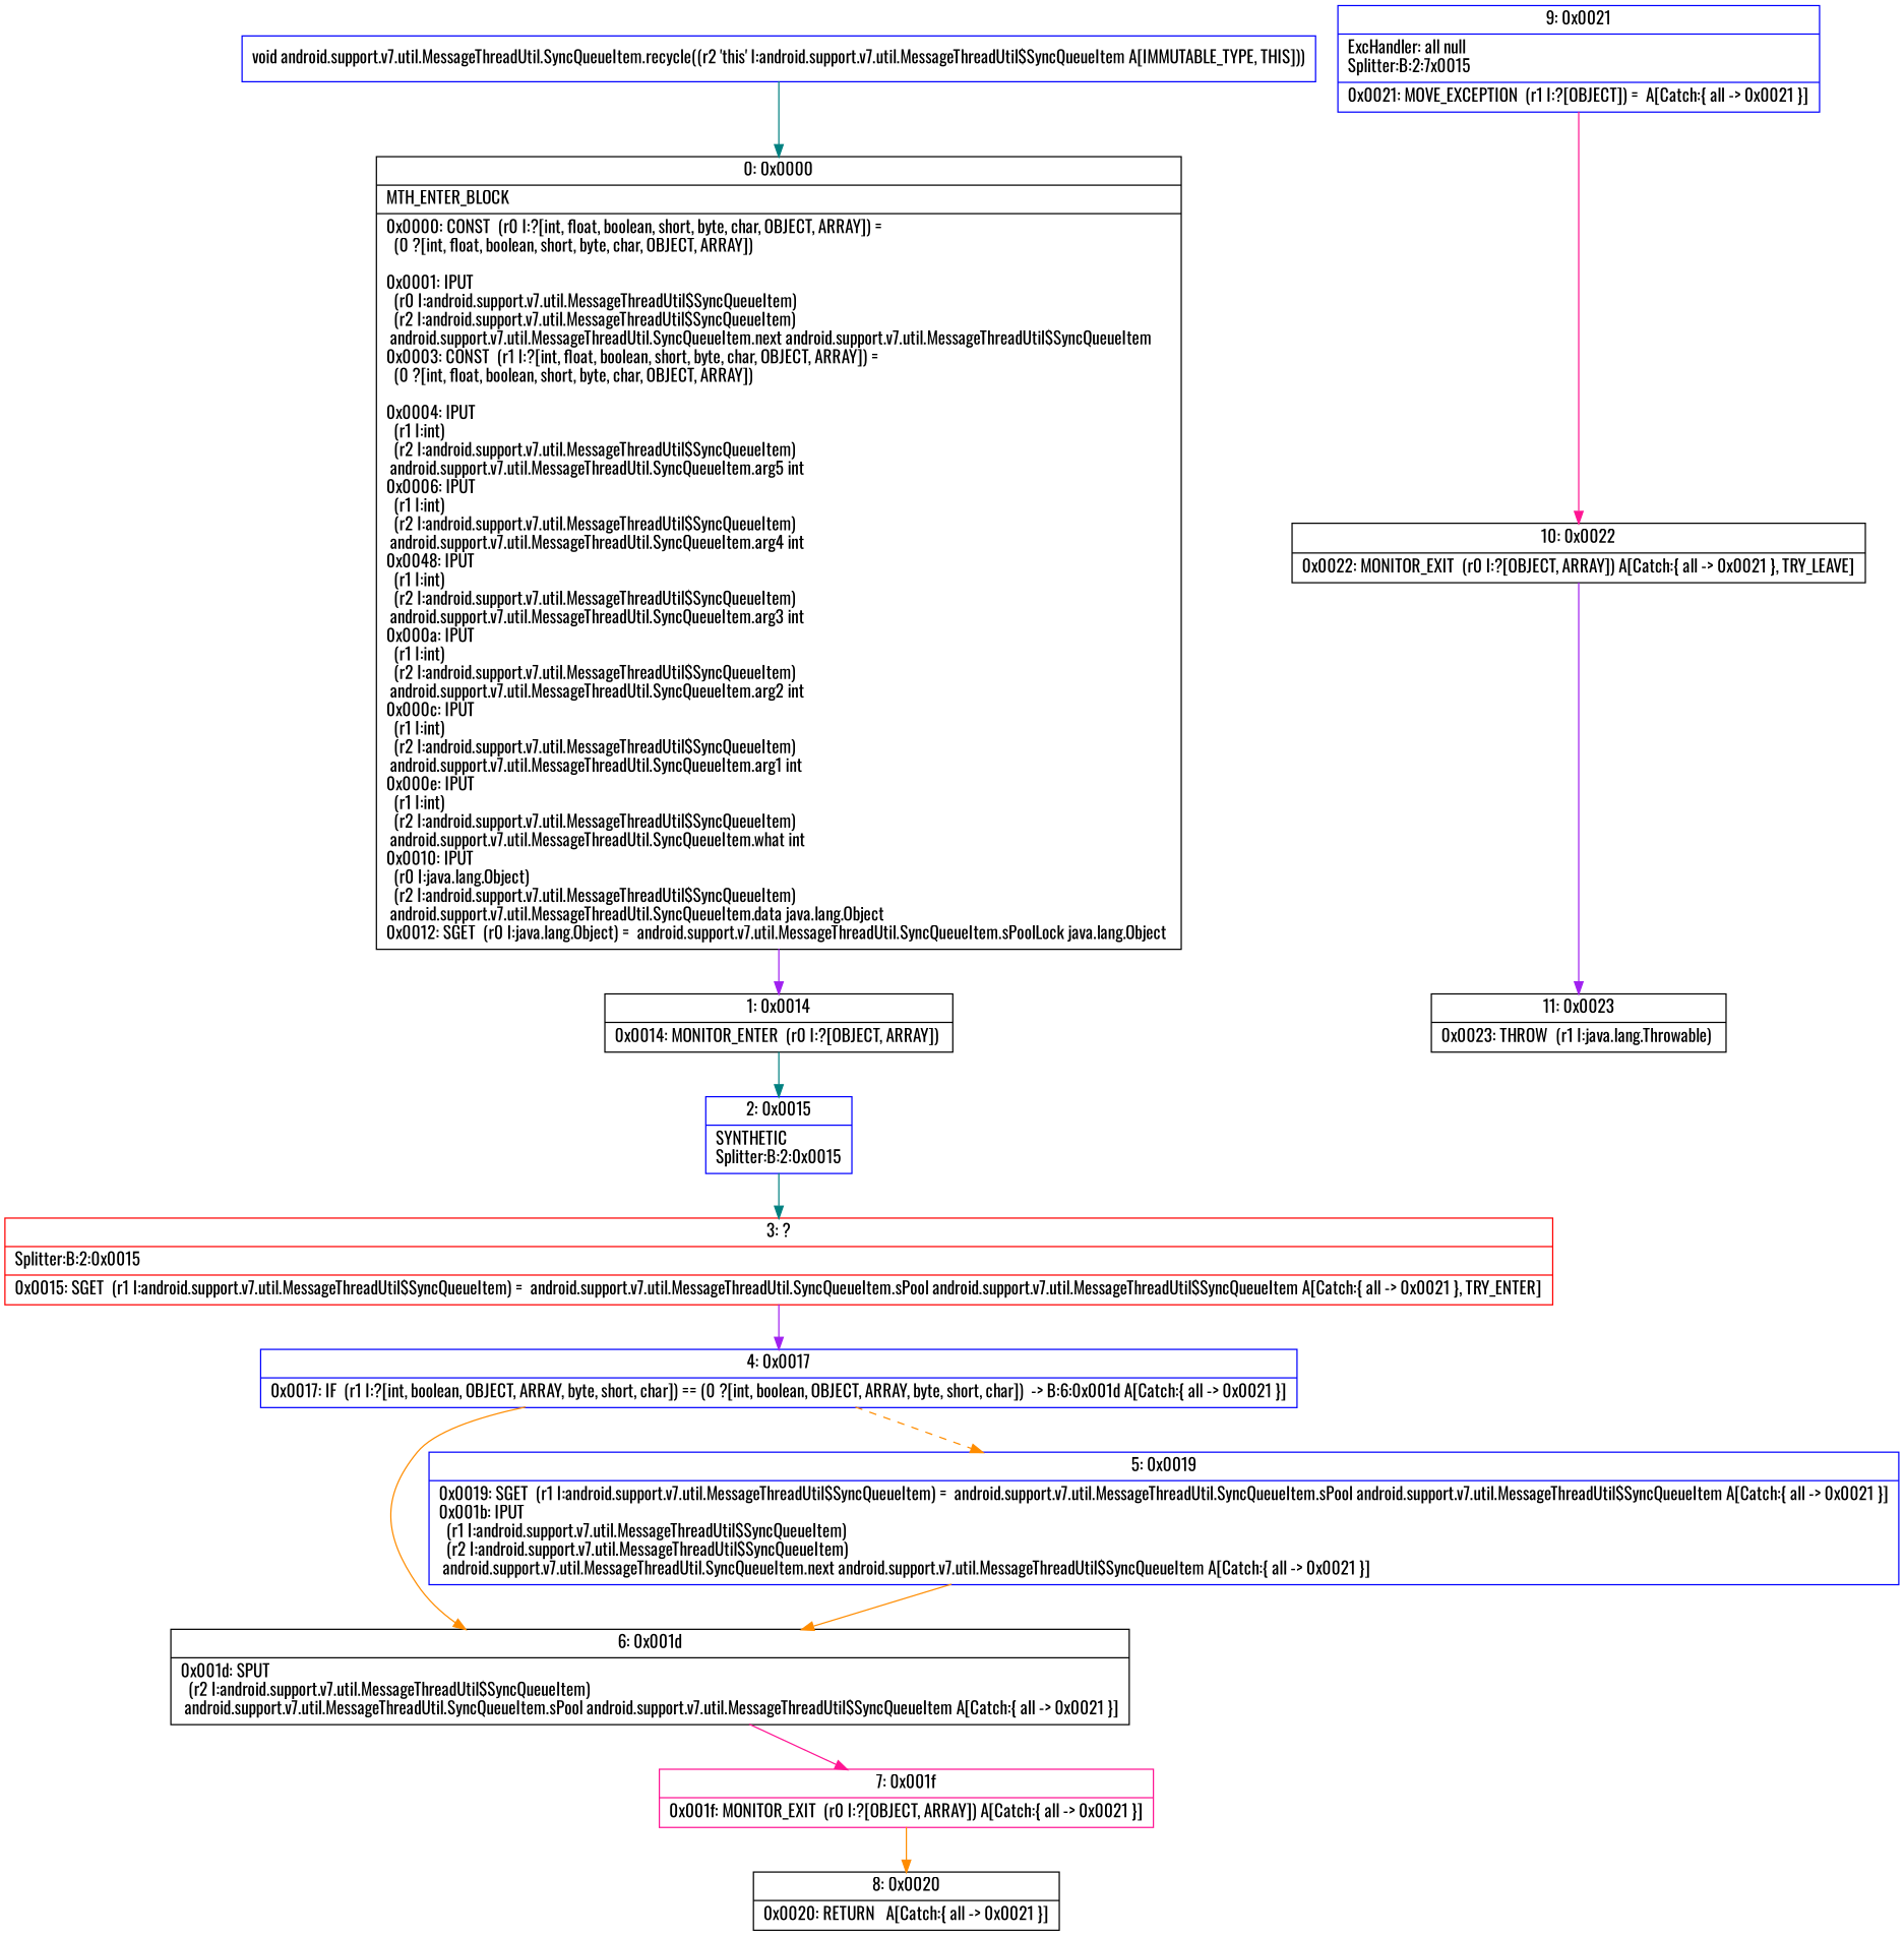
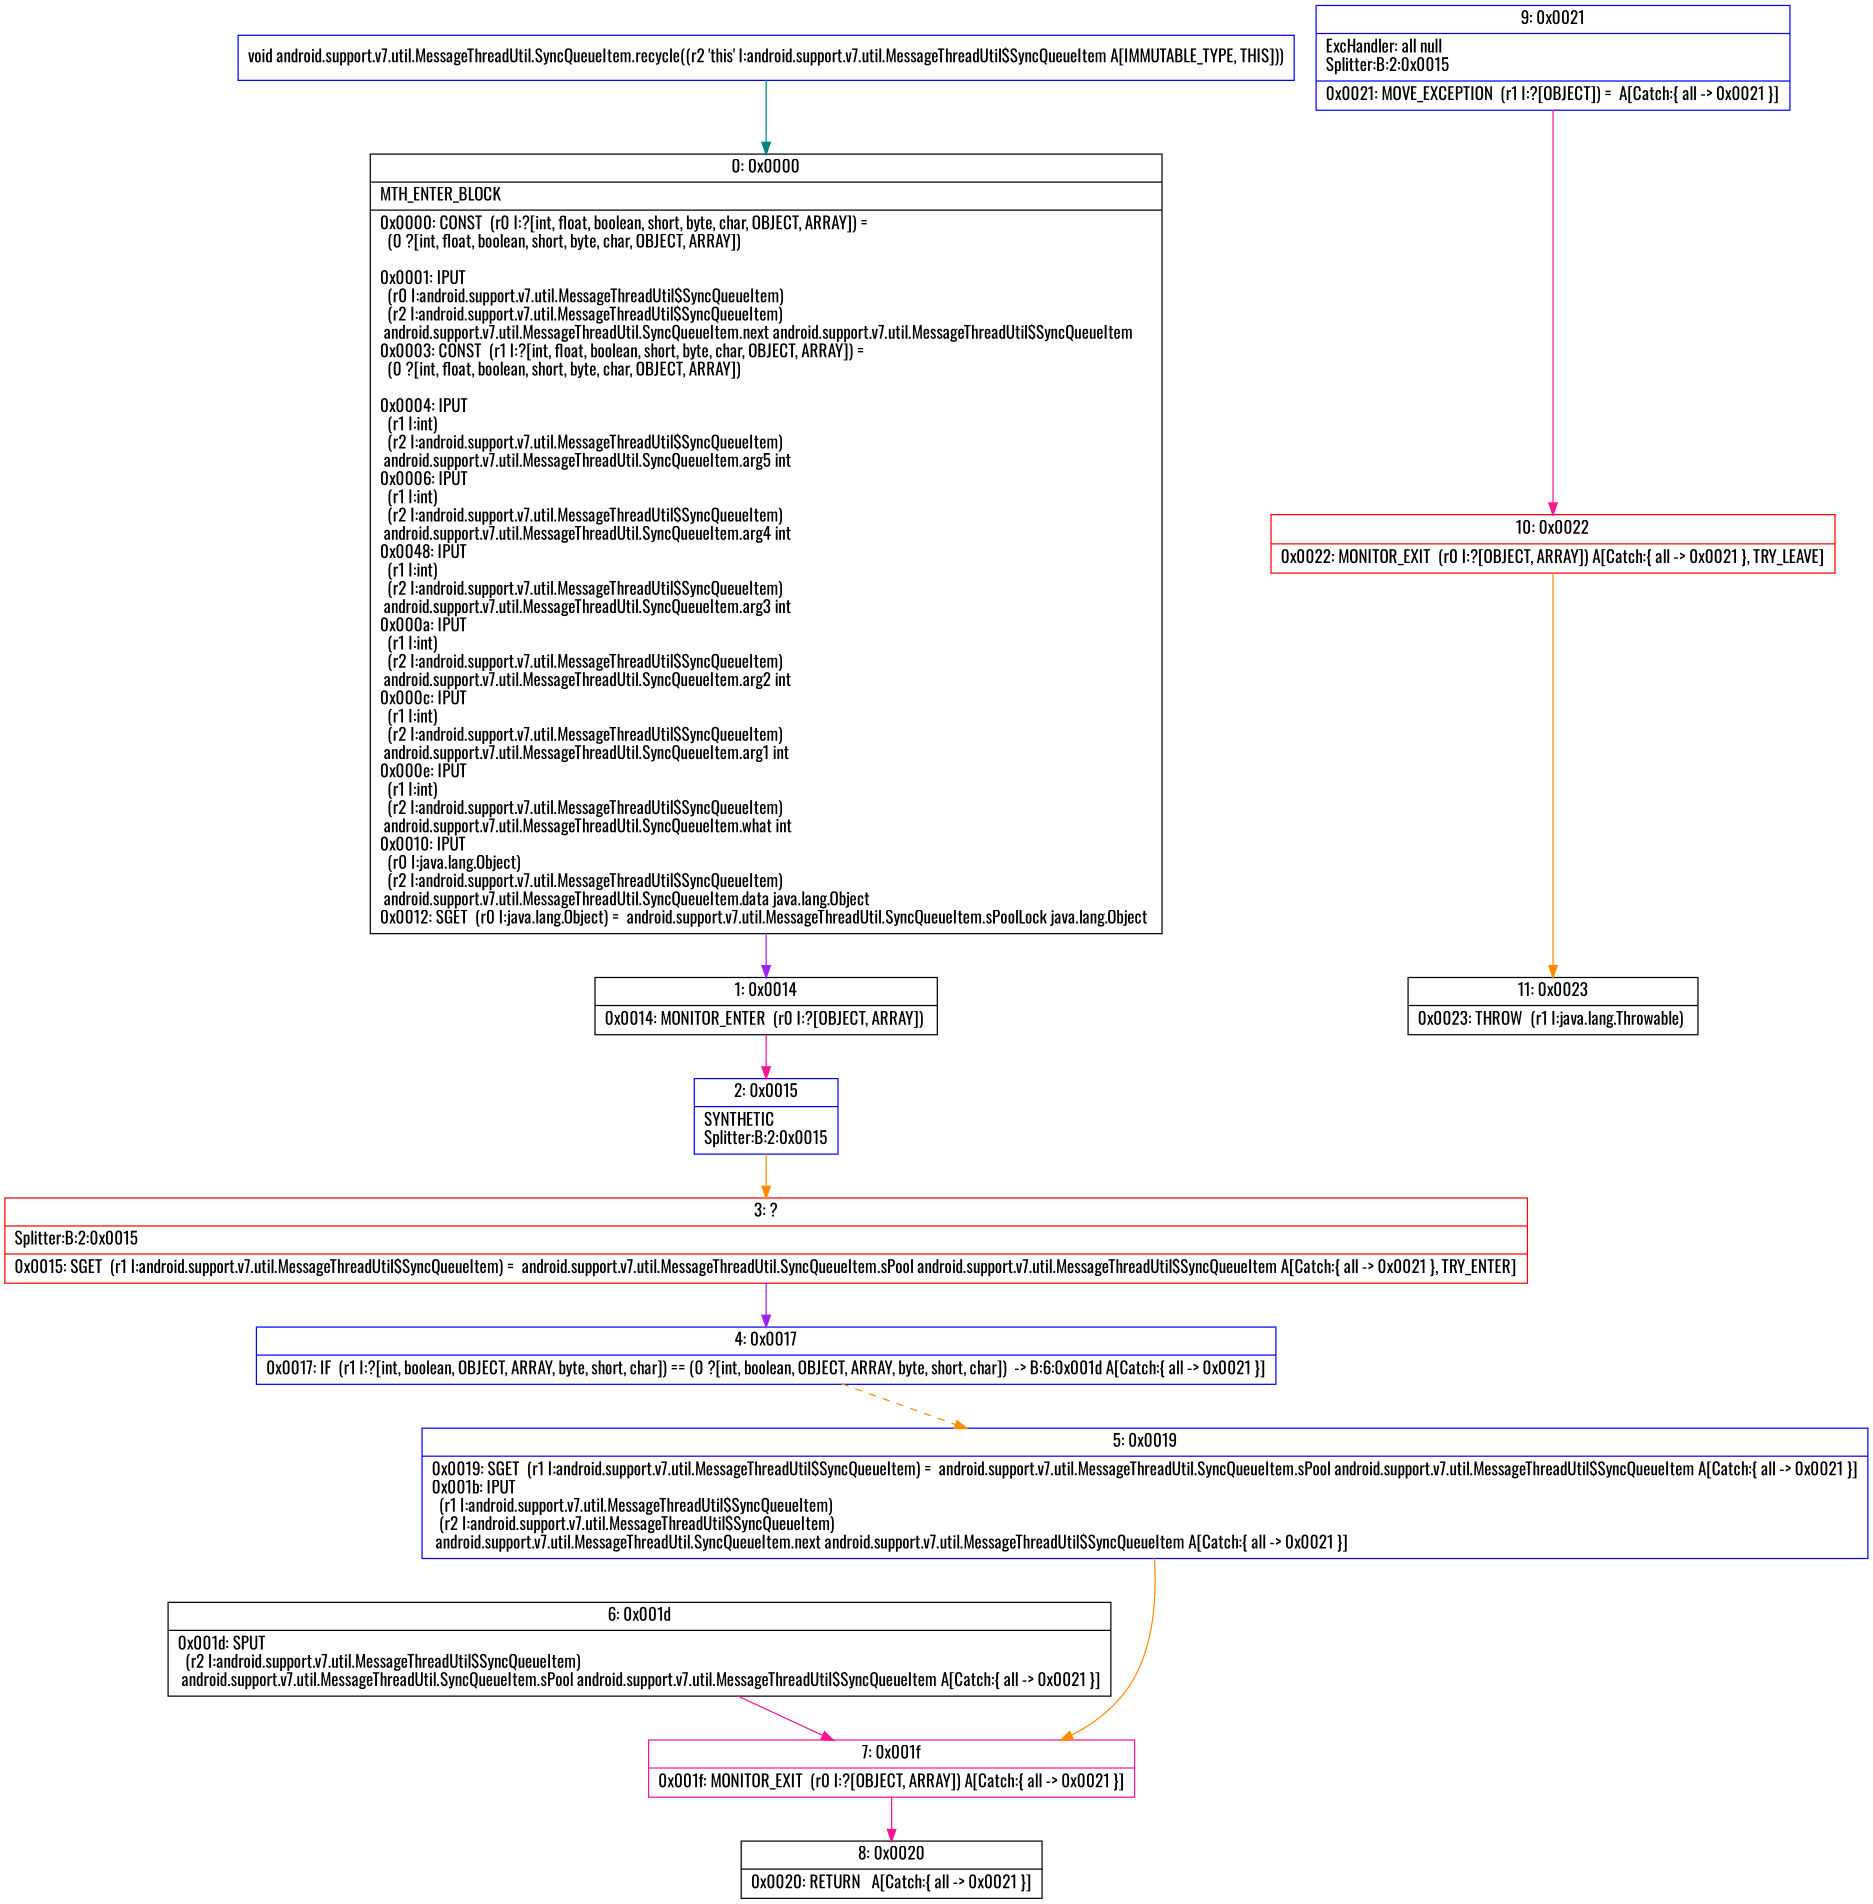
  digraph {
    fontname=Oswald
    node [color=black fontname=Oswald shape=record]
    edge [color=darkorange fontname=Oswald]
    n1 [label="{0\:\ 0x0000|MTH_ENTER_BLOCK\l|0x0000: CONST  (r0 I:?[int, float, boolean, short, byte, char, OBJECT, ARRAY]) = \l  (0 ?[int, float, boolean, short, byte, char, OBJECT, ARRAY])\l \l0x0001: IPUT  \l  (r0 I:android.support.v7.util.MessageThreadUtil$SyncQueueItem)\l  (r2 I:android.support.v7.util.MessageThreadUtil$SyncQueueItem)\l android.support.v7.util.MessageThreadUtil.SyncQueueItem.next android.support.v7.util.MessageThreadUtil$SyncQueueItem \l0x0003: CONST  (r1 I:?[int, float, boolean, short, byte, char, OBJECT, ARRAY]) = \l  (0 ?[int, float, boolean, short, byte, char, OBJECT, ARRAY])\l \l0x0004: IPUT  \l  (r1 I:int)\l  (r2 I:android.support.v7.util.MessageThreadUtil$SyncQueueItem)\l android.support.v7.util.MessageThreadUtil.SyncQueueItem.arg5 int \l0x0006: IPUT  \l  (r1 I:int)\l  (r2 I:android.support.v7.util.MessageThreadUtil$SyncQueueItem)\l android.support.v7.util.MessageThreadUtil.SyncQueueItem.arg4 int \l0x0048: IPUT  \l  (r1 I:int)\l  (r2 I:android.support.v7.util.MessageThreadUtil$SyncQueueItem)\l android.support.v7.util.MessageThreadUtil.SyncQueueItem.arg3 int \l0x000a: IPUT  \l  (r1 I:int)\l  (r2 I:android.support.v7.util.MessageThreadUtil$SyncQueueItem)\l android.support.v7.util.MessageThreadUtil.SyncQueueItem.arg2 int \l0x000c: IPUT  \l  (r1 I:int)\l  (r2 I:android.support.v7.util.MessageThreadUtil$SyncQueueItem)\l android.support.v7.util.MessageThreadUtil.SyncQueueItem.arg1 int \l0x000e: IPUT  \l  (r1 I:int)\l  (r2 I:android.support.v7.util.MessageThreadUtil$SyncQueueItem)\l android.support.v7.util.MessageThreadUtil.SyncQueueItem.what int \l0x0010: IPUT  \l  (r0 I:java.lang.Object)\l  (r2 I:android.support.v7.util.MessageThreadUtil$SyncQueueItem)\l android.support.v7.util.MessageThreadUtil.SyncQueueItem.data java.lang.Object \l0x0012: SGET  (r0 I:java.lang.Object) =  android.support.v7.util.MessageThreadUtil.SyncQueueItem.sPoolLock java.lang.Object \l}"]
    n2 [label="{1\:\ 0x0014|0x0014: MONITOR_ENTER  (r0 I:?[OBJECT, ARRAY]) \l}"]
    n3 [color=blue label="{2\:\ 0x0015|SYNTHETIC\lSplitter:B:2:0x0015\l}"]
    n4 [color=red label="{3\:\ ?|Splitter:B:2:0x0015\l|0x0015: SGET  (r1 I:android.support.v7.util.MessageThreadUtil$SyncQueueItem) =  android.support.v7.util.MessageThreadUtil.SyncQueueItem.sPool android.support.v7.util.MessageThreadUtil$SyncQueueItem A[Catch:\{ all \-\> 0x0021 \}, TRY_ENTER]\l}"]
    n5 [color=blue label="{4\:\ 0x0017|0x0017: IF  (r1 I:?[int, boolean, OBJECT, ARRAY, byte, short, char]) == (0 ?[int, boolean, OBJECT, ARRAY, byte, short, char])  \-\> B:6:0x001d A[Catch:\{ all \-\> 0x0021 \}]\l}"]
-   n6 [color=blue label="{9\:\ 0x0021|ExcHandler: all null\lSplitter:B:2:7x0015\l|0x0021: MOVE_EXCEPTION  (r1 I:?[OBJECT]) =  A[Catch:\{ all \-\> 0x0021 \}]\l}"]
-   n7 [label="{10\:\ 0x0022|0x0022: MONITOR_EXIT  (r0 I:?[OBJECT, ARRAY]) A[Catch:\{ all \-\> 0x0021 \}, TRY_LEAVE]\l}"]
+   n6 [color=blue label="{9\:\ 0x0021|ExcHandler: all null\lSplitter:B:2:0x0015\l|0x0021: MOVE_EXCEPTION  (r1 I:?[OBJECT]) =  A[Catch:\{ all \-\> 0x0021 \}]\l}"]
+   n7 [color=red label="{10\:\ 0x0022|0x0022: MONITOR_EXIT  (r0 I:?[OBJECT, ARRAY]) A[Catch:\{ all \-\> 0x0021 \}, TRY_LEAVE]\l}"]
    n8 [color=blue label="{5\:\ 0x0019|0x0019: SGET  (r1 I:android.support.v7.util.MessageThreadUtil$SyncQueueItem) =  android.support.v7.util.MessageThreadUtil.SyncQueueItem.sPool android.support.v7.util.MessageThreadUtil$SyncQueueItem A[Catch:\{ all \-\> 0x0021 \}]\l0x001b: IPUT  \l  (r1 I:android.support.v7.util.MessageThreadUtil$SyncQueueItem)\l  (r2 I:android.support.v7.util.MessageThreadUtil$SyncQueueItem)\l android.support.v7.util.MessageThreadUtil.SyncQueueItem.next android.support.v7.util.MessageThreadUtil$SyncQueueItem A[Catch:\{ all \-\> 0x0021 \}]\l}"]
    n9 [label="{6\:\ 0x001d|0x001d: SPUT  \l  (r2 I:android.support.v7.util.MessageThreadUtil$SyncQueueItem)\l android.support.v7.util.MessageThreadUtil.SyncQueueItem.sPool android.support.v7.util.MessageThreadUtil$SyncQueueItem A[Catch:\{ all \-\> 0x0021 \}]\l}"]
    n10 [color=deeppink label="{7\:\ 0x001f|0x001f: MONITOR_EXIT  (r0 I:?[OBJECT, ARRAY]) A[Catch:\{ all \-\> 0x0021 \}]\l}"]
    n11 [label="{8\:\ 0x0020|0x0020: RETURN   A[Catch:\{ all \-\> 0x0021 \}]\l}"]
    n12 [label="{11\:\ 0x0023|0x0023: THROW  (r1 I:java.lang.Throwable) \l}"]
    n13 [color=blue label="{void android.support.v7.util.MessageThreadUtil.SyncQueueItem.recycle((r2 'this' I:android.support.v7.util.MessageThreadUtil$SyncQueueItem A[IMMUTABLE_TYPE, THIS])) }"]
    n1 -> n2 [color=purple]
-   n2 -> n3 [color=teal]
-   n3 -> n4 [color=teal]
+   n2 -> n3 [color=deeppink]
+   n3 -> n4
    n4 -> n5 [color=purple]
    n5 -> n8 [style=dashed]
-   n5 -> n9
    n6 -> n7 [color=deeppink]
-   n7 -> n12 [color=purple]
-   n8 -> n9
+   n7 -> n12
+   n8 -> n10
    n9 -> n10 [color=deeppink]
-   n10 -> n11
+   n10 -> n11 [color=deeppink]
    n13 -> n1 [color=teal]
  }
